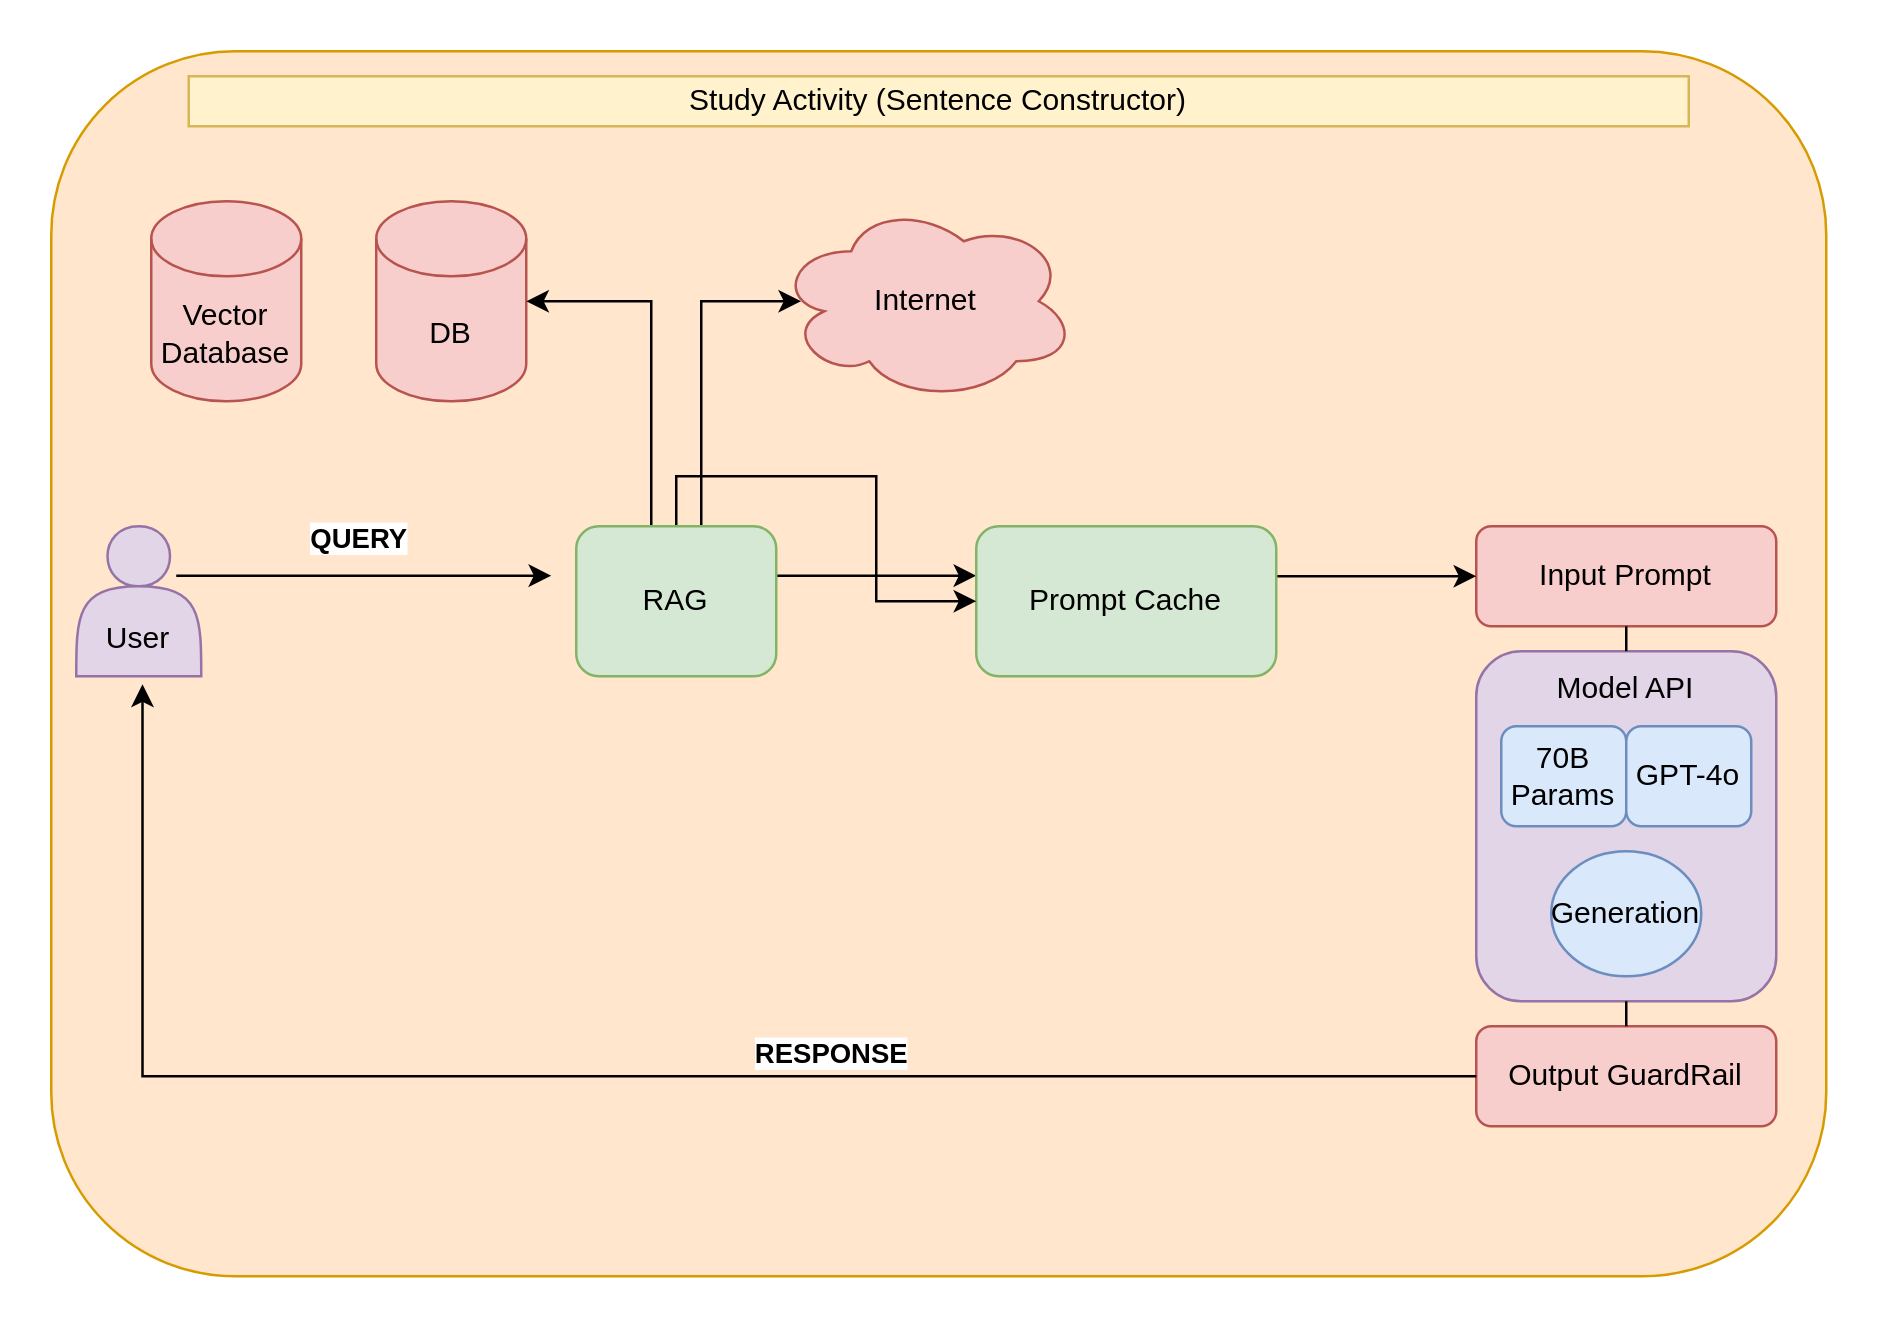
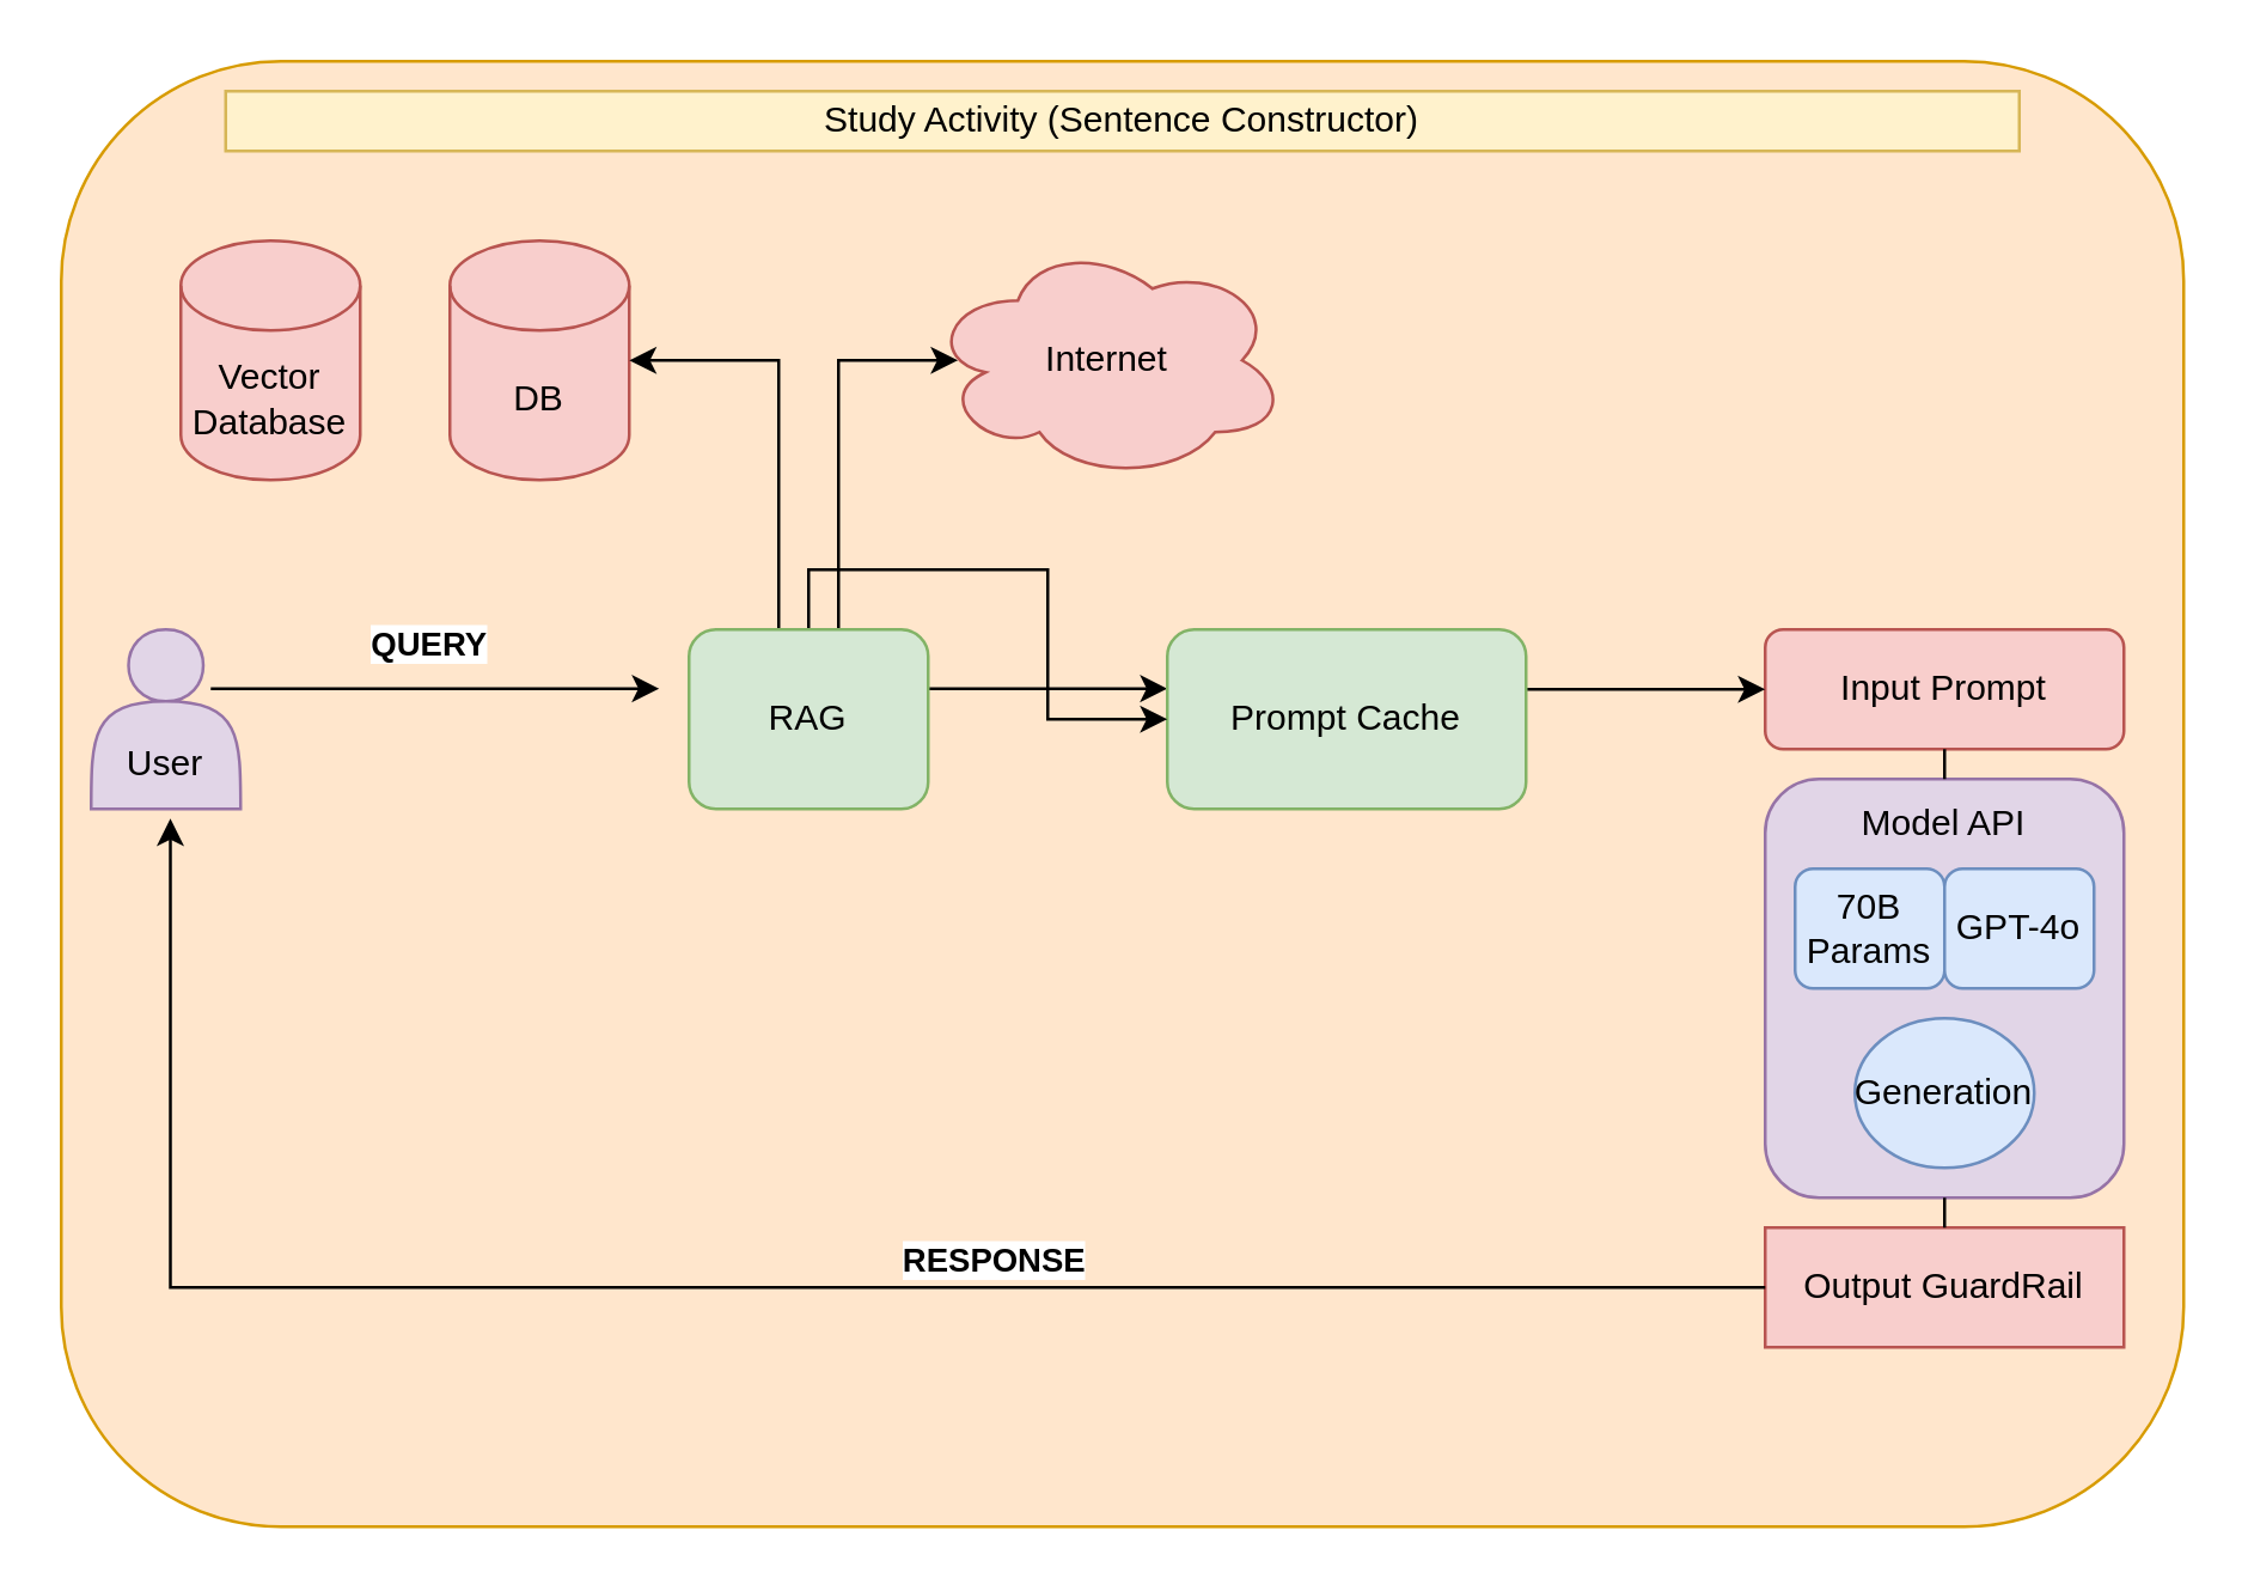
  <mxCell id="0" />
  <mxCell id="1" parent="0" />
  <mxCell id="2" value="" style="rounded=1;whiteSpace=wrap;html=1;fillColor=#ffe6cc;strokeColor=#d79b00;" parent="1" vertex="1"><mxGeometry x="20" y="20" width="710" height="490" as="geometry" /></mxCell>
  <mxCell id="3" value="" style="rounded=1;whiteSpace=wrap;html=1;fillColor=#e1d5e7;strokeColor=#9673a6;" parent="1" vertex="1"><mxGeometry x="590" y="260" width="120" height="140" as="geometry" /></mxCell>
  <mxCell id="4" value="Generation" style="ellipse;whiteSpace=wrap;html=1;fillColor=#dae8fc;strokeColor=#6c8ebf;" parent="1" vertex="1"><mxGeometry x="620" y="340" width="60" height="50" as="geometry" /></mxCell>
  <mxCell id="5" value="&lt;div&gt;&lt;br&gt;&lt;/div&gt;&lt;div&gt;&lt;br&gt;&lt;/div&gt;User" style="shape=actor;whiteSpace=wrap;html=1;fillColor=#e1d5e7;strokeColor=#9673a6;" parent="1" vertex="1"><mxGeometry x="30" y="210" width="50" height="60" as="geometry" /></mxCell>
  <mxCell id="6" value="Model API" style="text;strokeColor=none;align=center;fillColor=none;html=1;verticalAlign=middle;whiteSpace=wrap;rounded=0;" parent="1" vertex="1"><mxGeometry x="620" y="260" width="60" height="30" as="geometry" /></mxCell>
  <mxCell id="7" value="DB" style="shape=cylinder3;whiteSpace=wrap;html=1;boundedLbl=1;backgroundOutline=1;size=15;fillColor=#f8cecc;strokeColor=#b85450;" parent="1" vertex="1"><mxGeometry x="150" y="80" width="60" height="80" as="geometry" /></mxCell>
  <mxCell id="8" value="" style="edgeStyle=orthogonalEdgeStyle;rounded=0;orthogonalLoop=1;jettySize=auto;html=1;" parent="1" edge="1"><mxGeometry relative="1" as="geometry"><mxPoint x="310" y="229.76" as="sourcePoint" /><mxPoint x="390" y="229.76" as="targetPoint" /></mxGeometry></mxCell>
  <mxCell id="9" style="edgeStyle=orthogonalEdgeStyle;rounded=0;orthogonalLoop=1;jettySize=auto;html=1;exitX=0.5;exitY=0;exitDx=0;exitDy=0;entryX=0.083;entryY=0.5;entryDx=0;entryDy=0;entryPerimeter=0;" parent="1" source="24" target="10" edge="1"><mxGeometry relative="1" as="geometry"><mxPoint x="300" y="150" as="targetPoint" /><Array as="points"><mxPoint x="280" y="210" /><mxPoint x="280" y="120" /></Array></mxGeometry></mxCell>
  <mxCell id="10" value="Internet" style="ellipse;shape=cloud;whiteSpace=wrap;html=1;fillColor=#f8cecc;strokeColor=#b85450;" parent="1" vertex="1"><mxGeometry x="310" y="80" width="120" height="80" as="geometry" /></mxCell>
  <mxCell id="11" value="Input Prompt" style="rounded=1;whiteSpace=wrap;html=1;fillColor=#f8cecc;strokeColor=#b85450;" parent="1" vertex="1"><mxGeometry x="590" y="210" width="120" height="40" as="geometry" /></mxCell>
- <mxCell id="12" value="Output GuardRail" style="rounded=1;whiteSpace=wrap;html=1;fillColor=#f8cecc;strokeColor=#b85450;" parent="1" vertex="1"><mxGeometry x="590" y="410" width="120" height="40" as="geometry" /></mxCell>
+ <mxCell id="12" value="Output GuardRail" style="whiteSpace=wrap;html=1;fillColor=#f8cecc;strokeColor=#b85450;rounded=0;" parent="1" vertex="1"><mxGeometry x="590" y="410" width="120" height="40" as="geometry" /></mxCell>
  <mxCell id="13" value="" style="edgeStyle=orthogonalEdgeStyle;rounded=0;orthogonalLoop=1;jettySize=auto;html=1;" parent="1" source="14" target="11" edge="1"><mxGeometry relative="1" as="geometry"><Array as="points"><mxPoint x="530" y="230" /><mxPoint x="530" y="230" /></Array></mxGeometry></mxCell>
  <mxCell id="14" value="Prompt Cache" style="rounded=1;whiteSpace=wrap;html=1;fillColor=#d5e8d4;strokeColor=#82b366;" parent="1" vertex="1"><mxGeometry x="390" y="210" width="120" height="60" as="geometry" /></mxCell>
  <mxCell id="15" style="edgeStyle=orthogonalEdgeStyle;rounded=0;orthogonalLoop=1;jettySize=auto;html=1;entryX=1;entryY=0.5;entryDx=0;entryDy=0;entryPerimeter=0;" parent="1" target="7" edge="1"><mxGeometry relative="1" as="geometry"><mxPoint x="260" y="210" as="sourcePoint" /><Array as="points"><mxPoint x="260" y="210" /><mxPoint x="260" y="120" /></Array></mxGeometry></mxCell>
  <mxCell id="16" style="edgeStyle=orthogonalEdgeStyle;rounded=0;orthogonalLoop=1;jettySize=auto;html=1;" parent="1" edge="1"><mxGeometry relative="1" as="geometry"><mxPoint x="70" y="229.76" as="sourcePoint" /><mxPoint x="220" y="229.76" as="targetPoint" /><Array as="points"><mxPoint x="70" y="229.76" /><mxPoint x="217" y="229.76" /></Array></mxGeometry></mxCell>
  <mxCell id="17" value="&lt;b&gt;QUERY&lt;/b&gt;" style="edgeLabel;html=1;align=center;verticalAlign=middle;resizable=0;points=[];" parent="16" vertex="1" connectable="0"><mxGeometry x="0.243" y="-2" relative="1" as="geometry"><mxPoint x="-21" y="-17" as="offset" /></mxGeometry></mxCell>
  <mxCell id="18" style="edgeStyle=orthogonalEdgeStyle;rounded=0;orthogonalLoop=1;jettySize=auto;html=1;exitX=0;exitY=0.5;exitDx=0;exitDy=0;entryX=0.53;entryY=1.054;entryDx=0;entryDy=0;entryPerimeter=0;" parent="1" source="12" target="5" edge="1"><mxGeometry relative="1" as="geometry" /></mxCell>
  <mxCell id="19" value="&lt;b&gt;RESPONSE&lt;/b&gt;" style="edgeLabel;html=1;align=center;verticalAlign=middle;resizable=0;points=[];" parent="18" vertex="1" connectable="0"><mxGeometry x="-0.251" y="-3" relative="1" as="geometry"><mxPoint y="-7" as="offset" /></mxGeometry></mxCell>
  <mxCell id="20" value="" style="endArrow=none;html=1;rounded=0;entryX=0.5;entryY=1;entryDx=0;entryDy=0;exitX=0.5;exitY=0;exitDx=0;exitDy=0;" parent="1" source="3" target="11" edge="1"><mxGeometry width="50" height="50" relative="1" as="geometry"><mxPoint x="240" y="260" as="sourcePoint" /><mxPoint x="290" y="210" as="targetPoint" /></mxGeometry></mxCell>
  <mxCell id="21" value="" style="endArrow=none;html=1;rounded=0;entryX=0.5;entryY=1;entryDx=0;entryDy=0;exitX=0.5;exitY=0;exitDx=0;exitDy=0;" parent="1" source="12" target="3" edge="1"><mxGeometry width="50" height="50" relative="1" as="geometry"><mxPoint x="520" y="360" as="sourcePoint" /><mxPoint x="520" y="350" as="targetPoint" /></mxGeometry></mxCell>
  <mxCell id="22" value="Study Activity (Sentence Constructor)" style="rounded=0;whiteSpace=wrap;html=1;fillColor=#fff2cc;strokeColor=#d6b656;" parent="1" vertex="1"><mxGeometry x="75" y="30" width="600" height="20" as="geometry" /></mxCell>
  <mxCell id="23" style="edgeStyle=orthogonalEdgeStyle;rounded=0;orthogonalLoop=1;jettySize=auto;html=1;exitX=0.5;exitY=0;exitDx=0;exitDy=0;" parent="1" source="24" target="14" edge="1"><mxGeometry relative="1" as="geometry" /></mxCell>
  <mxCell id="24" value="RAG" style="rounded=1;whiteSpace=wrap;html=1;fillColor=#d5e8d4;strokeColor=#82b366;" parent="1" vertex="1"><mxGeometry x="230" y="210" width="80" height="60" as="geometry" /></mxCell>
  <mxCell id="25" value="70B Params" style="rounded=1;whiteSpace=wrap;html=1;fillColor=#dae8fc;strokeColor=#6c8ebf;" parent="1" vertex="1"><mxGeometry x="600" y="290" width="50" height="40" as="geometry" /></mxCell>
  <mxCell id="26" value="Vector Database" style="shape=cylinder3;whiteSpace=wrap;html=1;boundedLbl=1;backgroundOutline=1;size=15;fillColor=#f8cecc;strokeColor=#b85450;" parent="1" vertex="1"><mxGeometry x="60" y="80" width="60" height="80" as="geometry" /></mxCell>
  <mxCell id="27" value="GPT-4o" style="rounded=1;whiteSpace=wrap;html=1;fillColor=#dae8fc;strokeColor=#6c8ebf;" parent="1" vertex="1"><mxGeometry x="650" y="290" width="50" height="40" as="geometry" /></mxCell>
